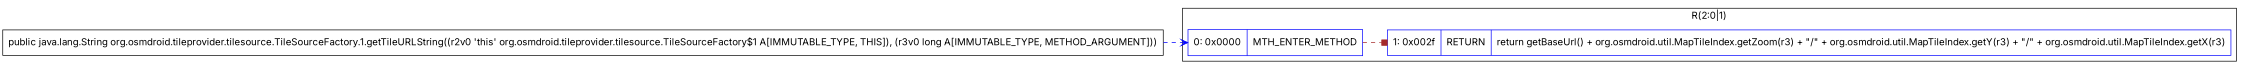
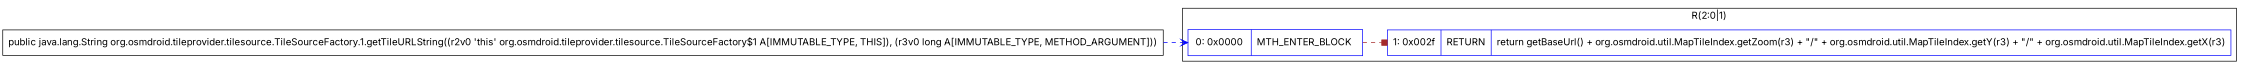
  digraph {
    rankdir=LR
    fontname=Inter
    node [color=blue shape=record fontname=Inter]
    edge [style=dashed fontname=Inter]
-   n1 [label="{0\:\ 0x0000|MTH_ENTER_METHOD\l}"]
+   n1 [label="{0\:\ 0x0000|MTH_ENTER_BLOCK\l}"]
    n2 [label="{1\:\ 0x002f|RETURN\l|return getBaseUrl() + org.osmdroid.util.MapTileIndex.getZoom(r3) + \"\/\" + org.osmdroid.util.MapTileIndex.getY(r3) + \"\/\" + org.osmdroid.util.MapTileIndex.getX(r3)\l}"]
    n3 [label="{public java.lang.String org.osmdroid.tileprovider.tilesource.TileSourceFactory.1.getTileURLString((r2v0 'this' org.osmdroid.tileprovider.tilesource.TileSourceFactory$1 A[IMMUTABLE_TYPE, THIS]), (r3v0 long A[IMMUTABLE_TYPE, METHOD_ARGUMENT])) }" color=""]
    subgraph cluster_1 {
      label="R(2:0|1)"
      n1
      n2
    }
    n1 -> n2 [color=brown arrowhead=box]
    n3 -> n1 [color=blue arrowhead=vee]
  }
